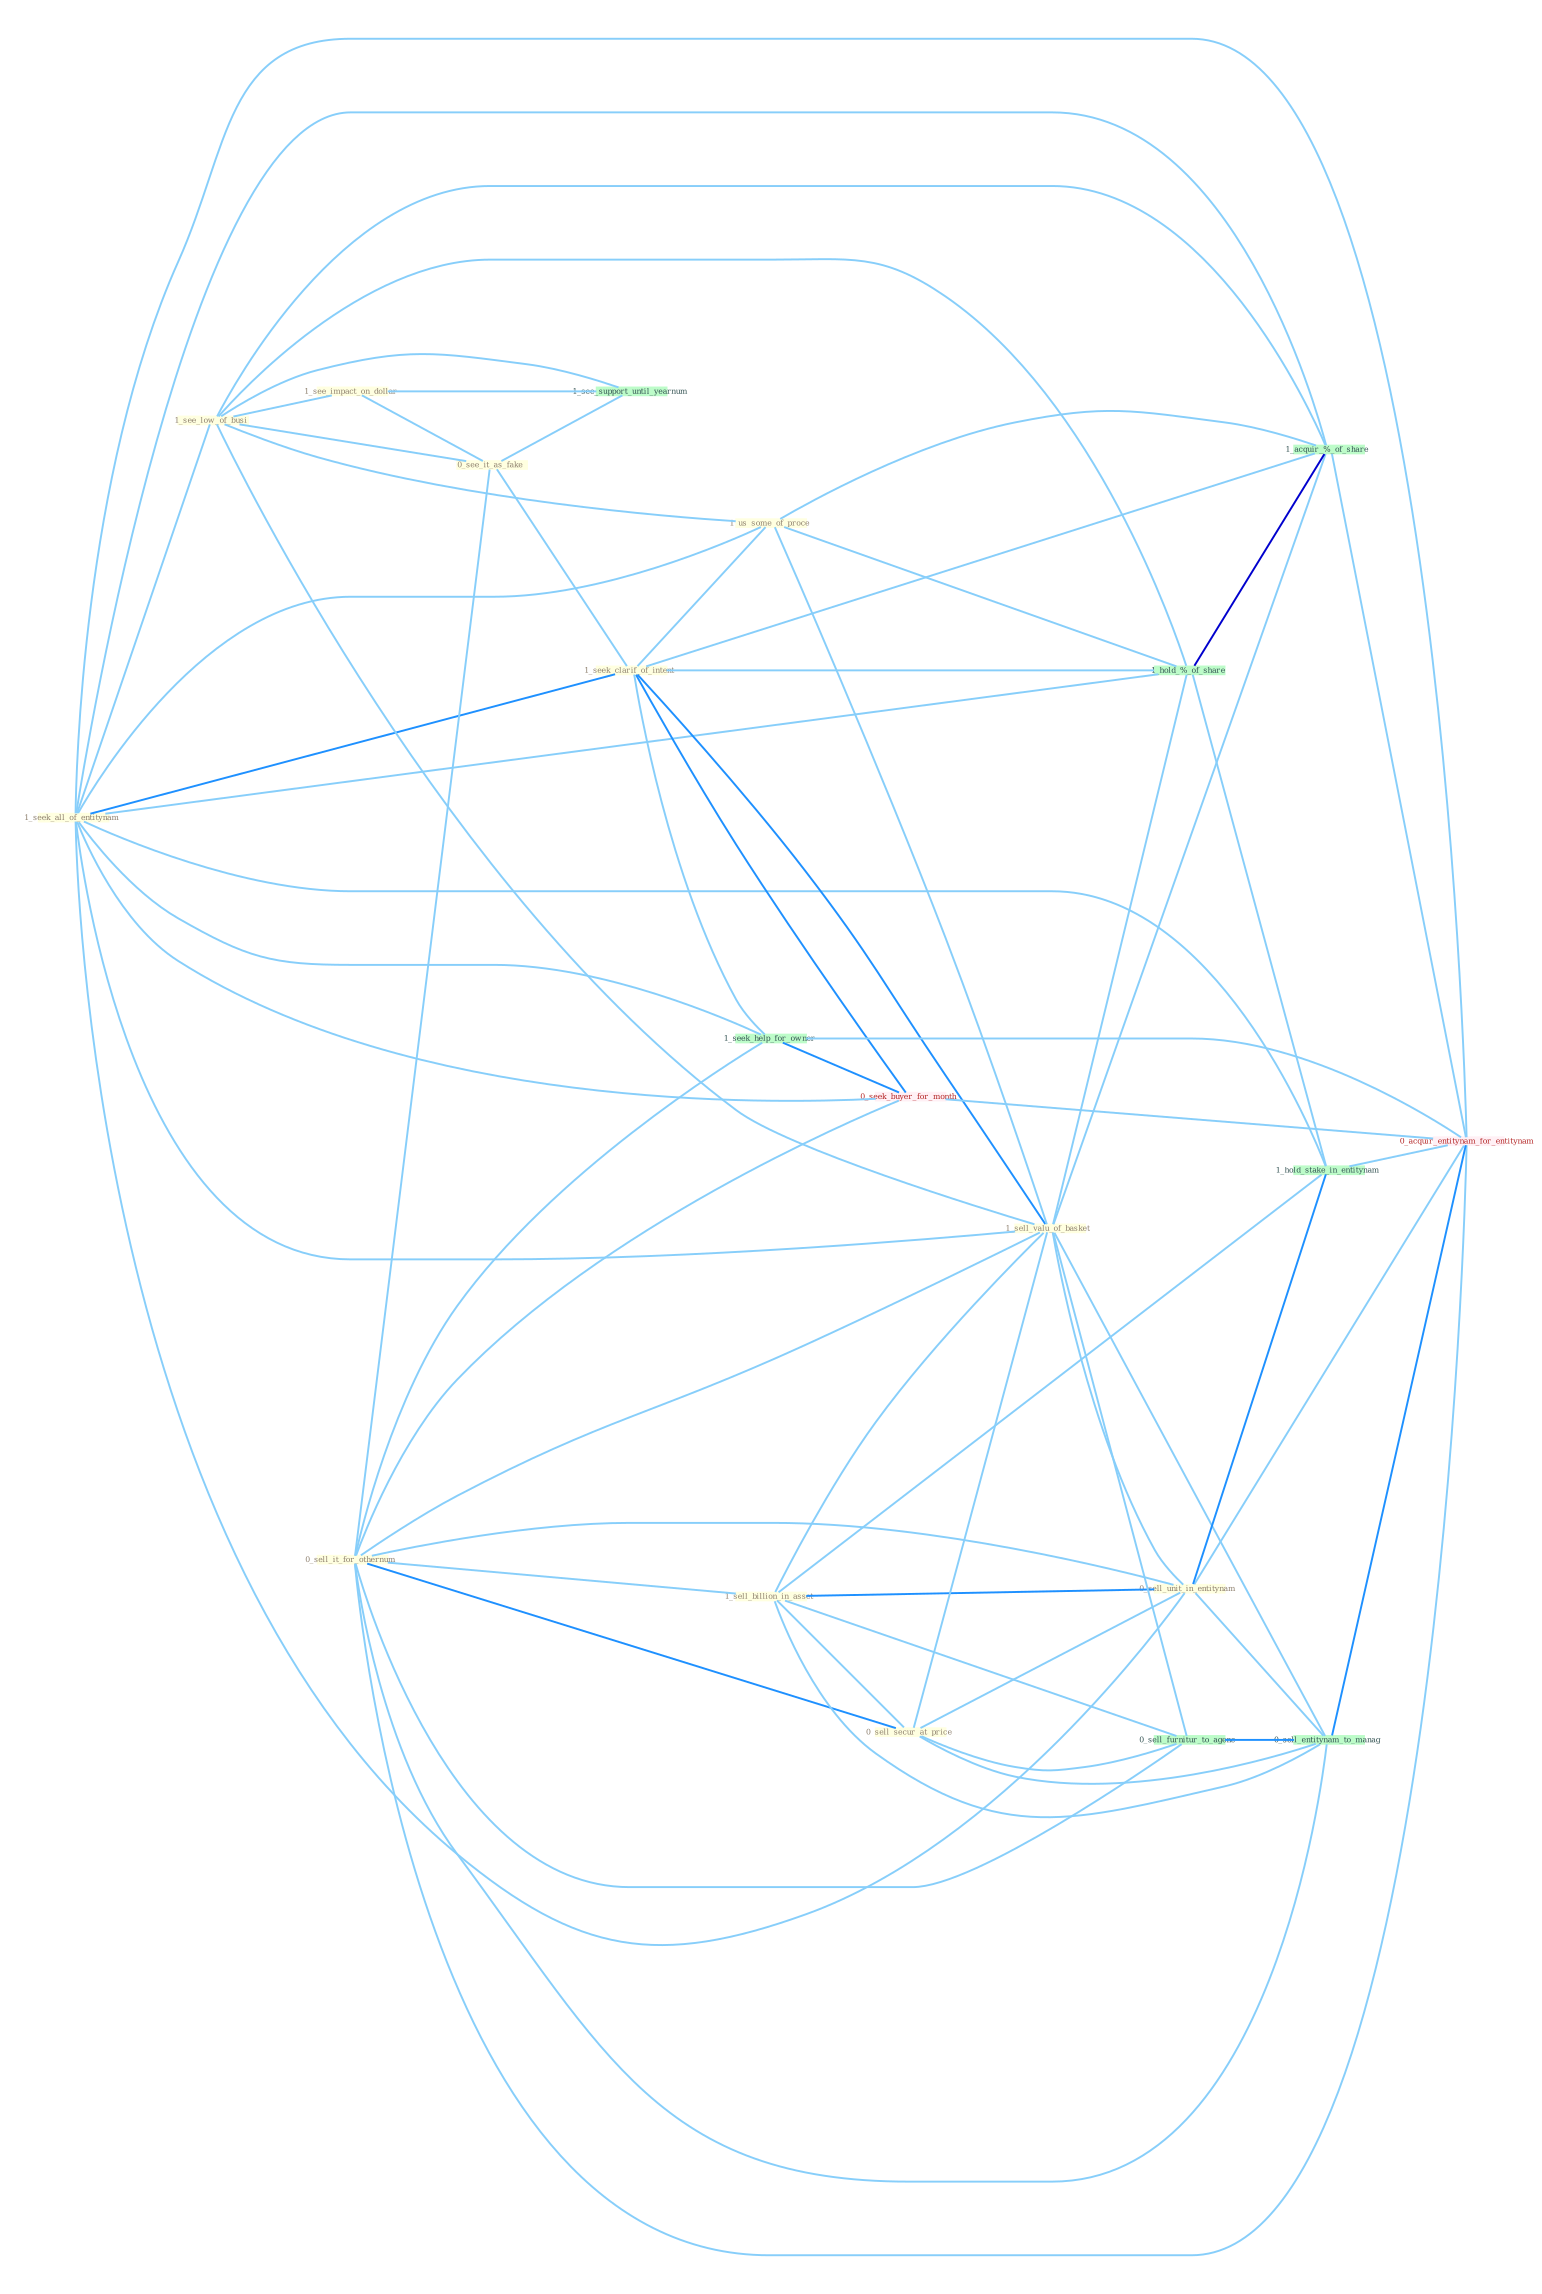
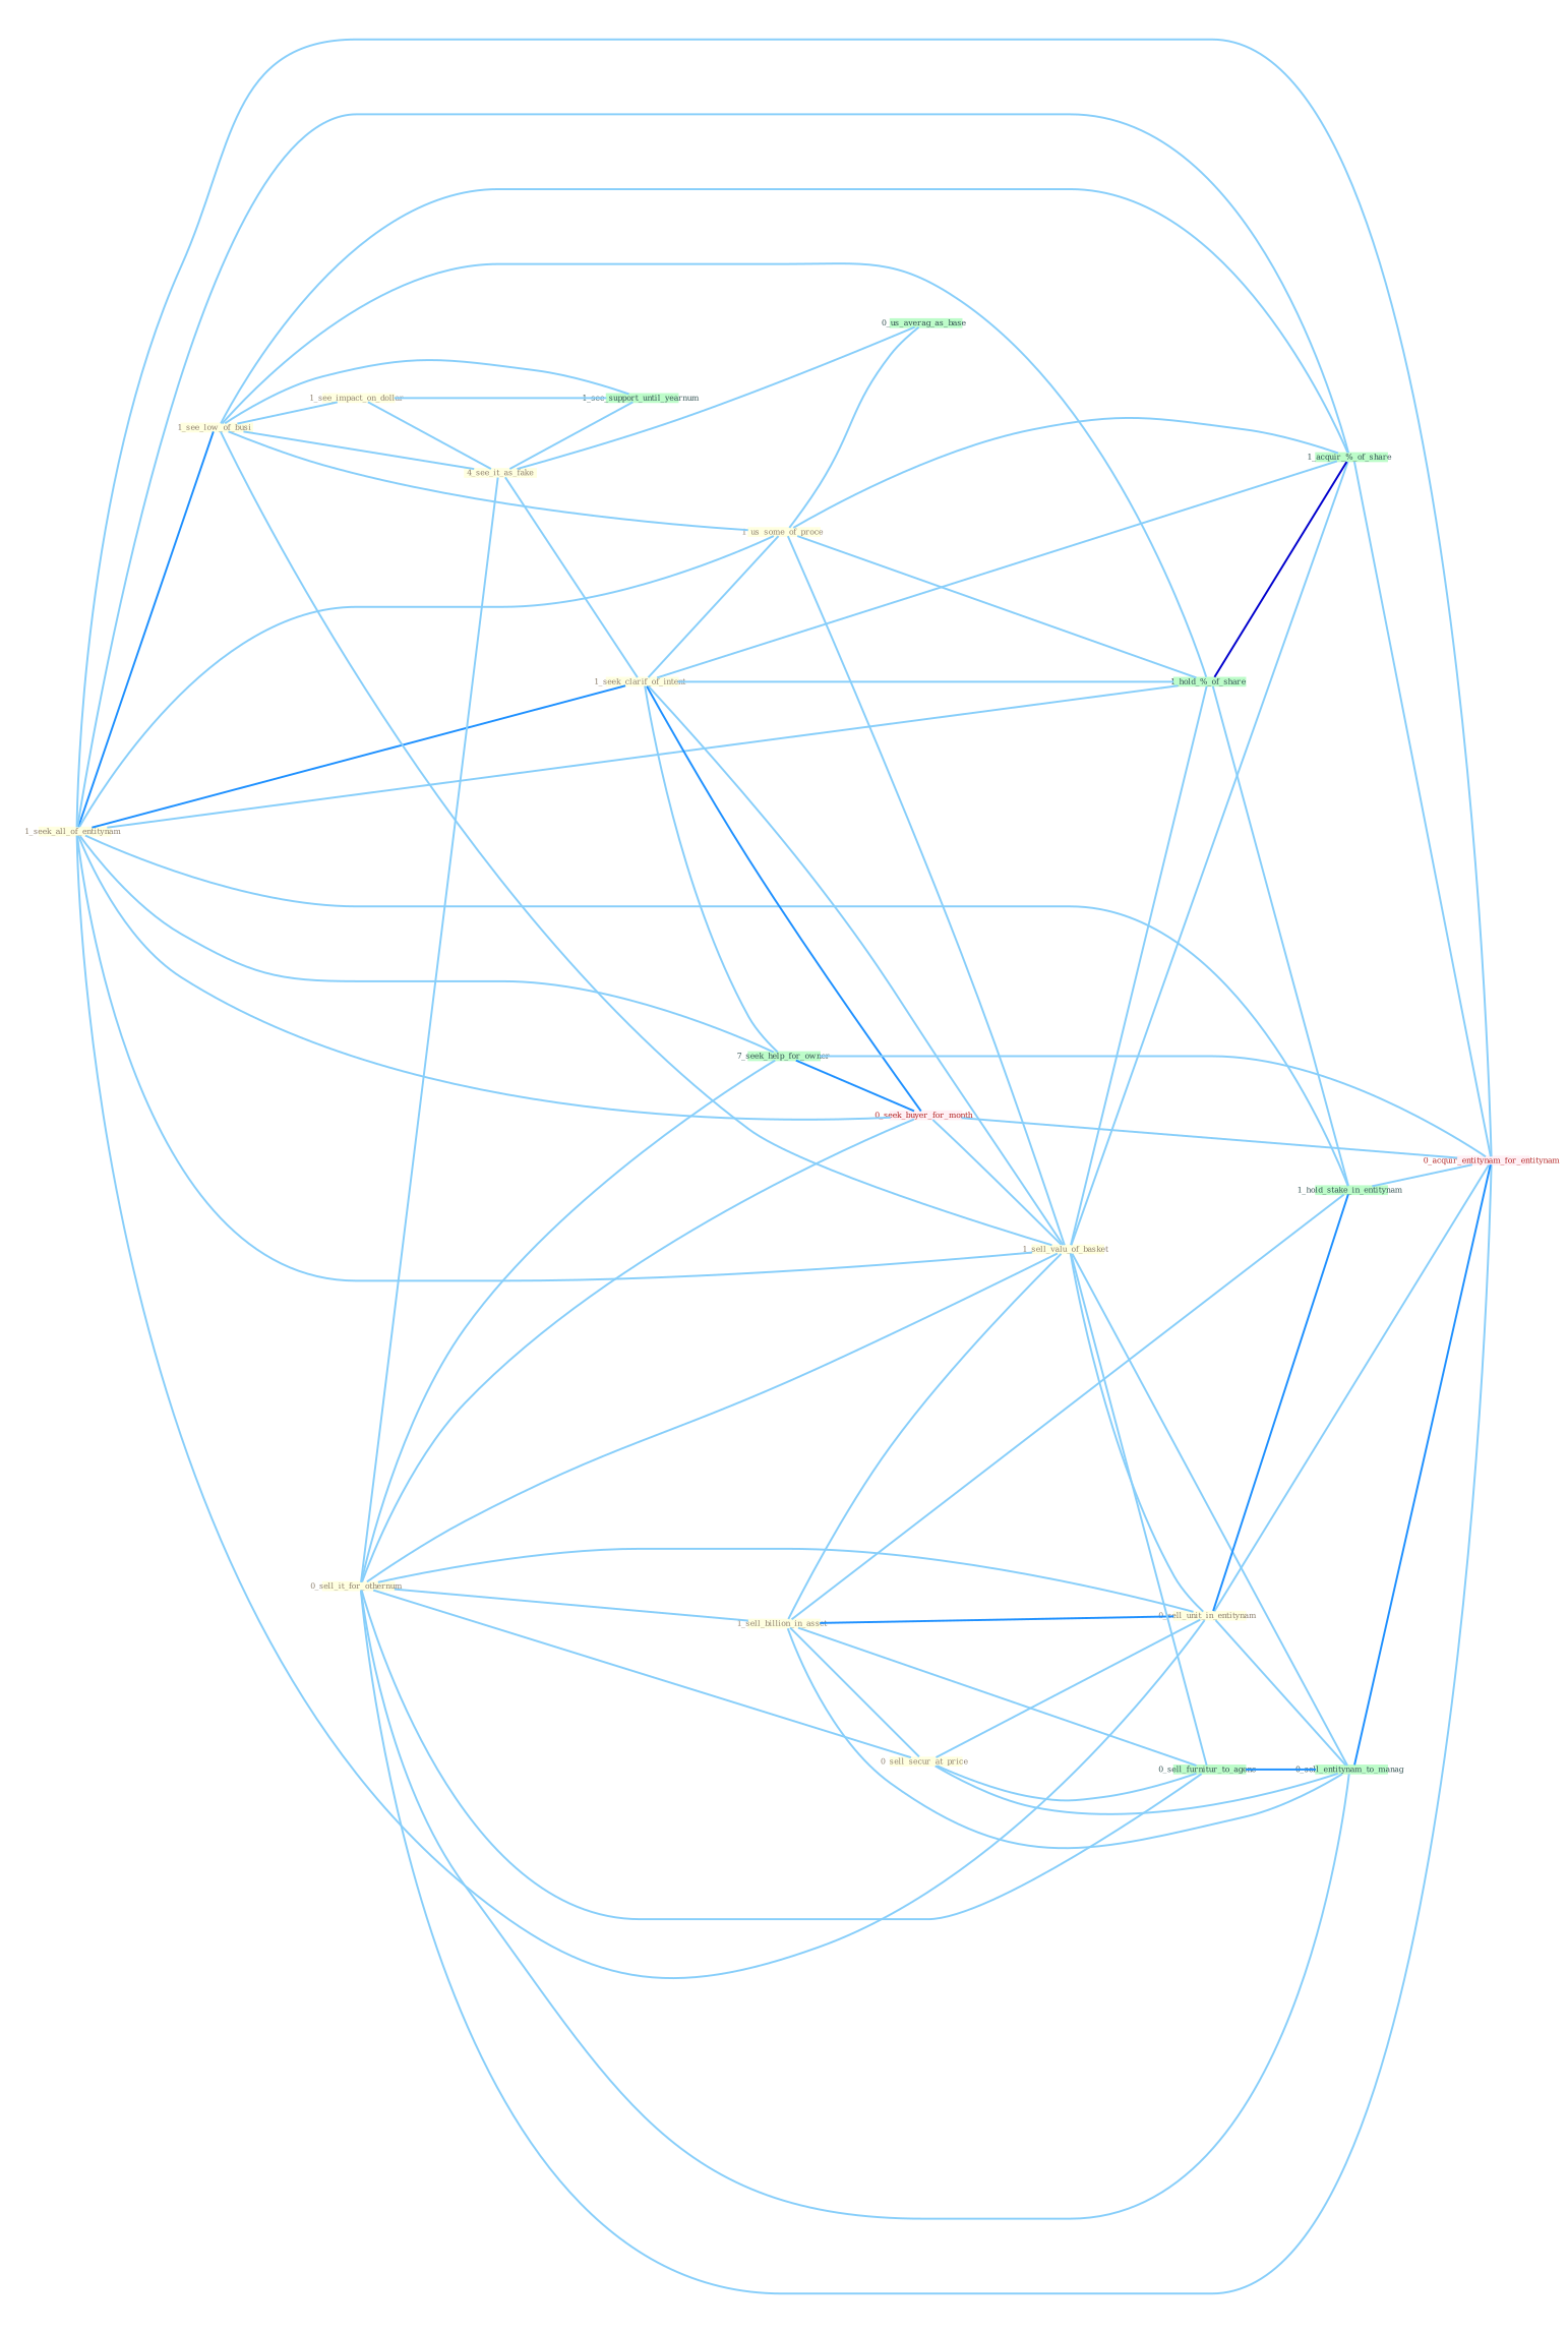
  graph {
    rankdir=LR
    node [color="#ffffe0" fixedsize=true fontcolor="#8b7d6b" fontsize=4 shape=polygon style=filled]
    edge [color="#87cefa" w=1]
    "1_seek_all_of_entitynam " [height=.06 width=.5]
    "1_see_low_of_busi " [height=.06 width=.5]
    "0_sell_it_for_othernum " [height=.06 width=.5]
    "1_see_impact_on_dollar " [height=.06 width=.5]
    "1_sell_billion_in_asset " [height=.06 width=.5]
    "0_sell_secur_at_price " [height=.06 width=.5]
    "1_seek_clarif_of_intent " [height=.06 width=.5]
    "1_us_some_of_proce " [height=.06 width=.5]
    "1_sell_valu_of_basket " [height=.06 width=.5]
    "0_sell_unit_in_entitynam " [height=.06 width=.5]
-   "0_see_it_as_fake " [height=.06 width=.5]
+   "0_see_it_as_fake " [height=.06 width=.5 label="4_see_it_as_fake"]
    "0_seek_buyer_for_month " [color="#fff0f5" fontcolor="#b22222" height=.06 width=.5]
    "0_acquir_entitynam_for_entitynam " [color="#fff0f5" fontcolor="#b22222" height=.06 width=.5]
    "1_hold_%_of_share " [color="#BDFCC9" fontcolor="#2f4f4f" height=.06 width=.5]
    "1_hold_stake_in_entitynam " [color="#BDFCC9" fontcolor="#2f4f4f" height=.06 width=.5]
-   "1_seek_help_for_owner " [color="#BDFCC9" fontcolor="#2f4f4f" height=.06 width=.5]
+   "1_seek_help_for_owner " [color="#BDFCC9" fontcolor="#2f4f4f" height=.06 width=.5 label="7_seek_help_for_owner"]
    "1_acquir_%_of_share " [color="#BDFCC9" fontcolor="#2f4f4f" height=.06 width=.5]
    "1_see_support_until_yearnum " [color="#BDFCC9" fontcolor="#2f4f4f" height=.06 width=.5]
    "0_sell_furnitur_to_agenc " [color="#BDFCC9" fontcolor="#2f4f4f" height=.06 width=.5]
    "0_sell_entitynam_to_manag " [color="#BDFCC9" fontcolor="#2f4f4f" height=.06 width=.5]
+   "0_us_averag_as_base " [color="#BDFCC9" fontcolor="#2f4f4f" height=.06 width=.5]
    subgraph sub_1 {
      "1_seek_all_of_entitynam "
      "1_see_low_of_busi "
      "0_sell_it_for_othernum "
      "1_see_impact_on_dollar "
      "1_sell_billion_in_asset "
      "0_sell_secur_at_price "
      "1_seek_clarif_of_intent "
      "1_us_some_of_proce "
      "1_sell_valu_of_basket "
      "0_sell_unit_in_entitynam "
      "0_see_it_as_fake "
    }
    subgraph sub_2 {
      "0_seek_buyer_for_month "
      "0_acquir_entitynam_for_entitynam "
    }
-   "1_seek_all_of_entitynam " -- "1_see_low_of_busi "
+   "1_seek_all_of_entitynam " -- "1_see_low_of_busi " [color="#1e90ff"]
    "1_seek_all_of_entitynam " -- "1_seek_clarif_of_intent " [color="#1e90ff" w=2]
    "1_seek_all_of_entitynam " -- "1_us_some_of_proce "
    "1_seek_all_of_entitynam " -- "1_sell_valu_of_basket "
    "1_seek_all_of_entitynam " -- "0_sell_unit_in_entitynam "
    "1_seek_all_of_entitynam " -- "0_seek_buyer_for_month "
    "1_seek_all_of_entitynam " -- "0_acquir_entitynam_for_entitynam "
    "1_seek_all_of_entitynam " -- "1_hold_%_of_share "
    "1_seek_all_of_entitynam " -- "1_hold_stake_in_entitynam "
    "1_seek_all_of_entitynam " -- "1_seek_help_for_owner "
    "1_seek_all_of_entitynam " -- "1_acquir_%_of_share "
    "1_see_low_of_busi " -- "1_see_impact_on_dollar "
    "1_see_low_of_busi " -- "1_us_some_of_proce "
    "1_see_low_of_busi " -- "1_sell_valu_of_basket "
    "1_see_low_of_busi " -- "0_see_it_as_fake "
    "1_see_low_of_busi " -- "1_hold_%_of_share "
    "1_see_low_of_busi " -- "1_acquir_%_of_share "
    "1_see_low_of_busi " -- "1_see_support_until_yearnum "
    "0_sell_it_for_othernum " -- "1_sell_billion_in_asset "
-   "0_sell_it_for_othernum " -- "0_sell_secur_at_price " [color="#1e90ff"]
+   "0_sell_it_for_othernum " -- "0_sell_secur_at_price "
    "0_sell_it_for_othernum " -- "1_sell_valu_of_basket "
    "0_sell_it_for_othernum " -- "0_sell_unit_in_entitynam "
    "0_sell_it_for_othernum " -- "0_see_it_as_fake "
    "0_sell_it_for_othernum " -- "0_seek_buyer_for_month "
    "0_sell_it_for_othernum " -- "0_acquir_entitynam_for_entitynam "
    "0_sell_it_for_othernum " -- "1_seek_help_for_owner "
    "0_sell_it_for_othernum " -- "0_sell_furnitur_to_agenc "
    "0_sell_it_for_othernum " -- "0_sell_entitynam_to_manag "
    "1_see_impact_on_dollar " -- "0_see_it_as_fake "
    "1_see_impact_on_dollar " -- "1_see_support_until_yearnum "
    "1_sell_billion_in_asset " -- "0_sell_secur_at_price "
    "1_sell_billion_in_asset " -- "1_sell_valu_of_basket "
    "1_sell_billion_in_asset " -- "0_sell_unit_in_entitynam " [color="#1e90ff" w=2]
    "1_sell_billion_in_asset " -- "1_hold_stake_in_entitynam "
    "1_sell_billion_in_asset " -- "0_sell_furnitur_to_agenc "
    "1_sell_billion_in_asset " -- "0_sell_entitynam_to_manag "
-   "0_sell_secur_at_price " -- "1_sell_valu_of_basket "
+   "0_seek_buyer_for_month " -- "1_sell_valu_of_basket "
    "0_sell_secur_at_price " -- "0_sell_unit_in_entitynam "
    "0_sell_secur_at_price " -- "0_sell_furnitur_to_agenc "
    "0_sell_secur_at_price " -- "0_sell_entitynam_to_manag "
    "1_seek_clarif_of_intent " -- "1_us_some_of_proce "
-   "1_seek_clarif_of_intent " -- "1_sell_valu_of_basket " [color="#1e90ff"]
+   "1_seek_clarif_of_intent " -- "1_sell_valu_of_basket "
    "1_seek_clarif_of_intent " -- "0_seek_buyer_for_month " [color="#1e90ff"]
    "1_seek_clarif_of_intent " -- "1_hold_%_of_share "
    "1_seek_clarif_of_intent " -- "1_seek_help_for_owner "
    "1_seek_clarif_of_intent " -- "1_acquir_%_of_share "
    "1_us_some_of_proce " -- "1_sell_valu_of_basket "
    "1_us_some_of_proce " -- "1_hold_%_of_share "
    "1_us_some_of_proce " -- "1_acquir_%_of_share "
+   "1_us_some_of_proce " -- "0_us_averag_as_base "
    "1_sell_valu_of_basket " -- "0_sell_unit_in_entitynam "
    "1_sell_valu_of_basket " -- "1_hold_%_of_share "
    "1_sell_valu_of_basket " -- "1_acquir_%_of_share "
    "1_sell_valu_of_basket " -- "0_sell_furnitur_to_agenc "
    "1_sell_valu_of_basket " -- "0_sell_entitynam_to_manag "
    "0_sell_unit_in_entitynam " -- "0_acquir_entitynam_for_entitynam "
    "0_sell_unit_in_entitynam " -- "1_hold_stake_in_entitynam " [color="#1e90ff" w=2]
    "0_sell_unit_in_entitynam " -- "0_sell_entitynam_to_manag "
    "0_see_it_as_fake " -- "1_seek_clarif_of_intent "
    "0_see_it_as_fake " -- "1_see_support_until_yearnum "
+   "0_see_it_as_fake " -- "0_us_averag_as_base "
    "0_seek_buyer_for_month " -- "0_acquir_entitynam_for_entitynam "
    "1_hold_%_of_share " -- "1_hold_stake_in_entitynam "
    "1_hold_%_of_share " -- "1_acquir_%_of_share " [color="#0000cd" w=3]
    "1_hold_stake_in_entitynam " -- "0_acquir_entitynam_for_entitynam "
    "1_seek_help_for_owner " -- "0_seek_buyer_for_month " [color="#1e90ff" w=2]
    "1_seek_help_for_owner " -- "0_acquir_entitynam_for_entitynam "
    "1_acquir_%_of_share " -- "0_acquir_entitynam_for_entitynam "
    "0_sell_furnitur_to_agenc " -- "0_sell_entitynam_to_manag " [color="#1e90ff" w=2]
    "0_sell_entitynam_to_manag " -- "0_acquir_entitynam_for_entitynam " [color="#1e90ff"]
  }
